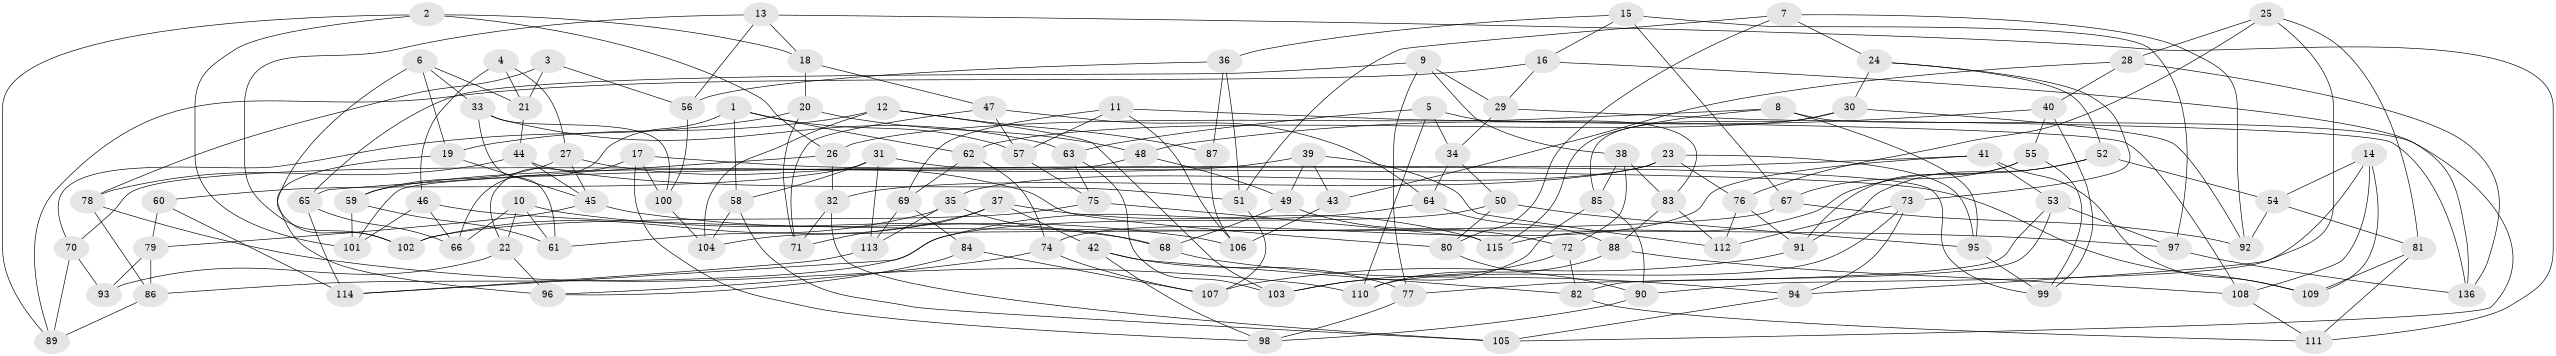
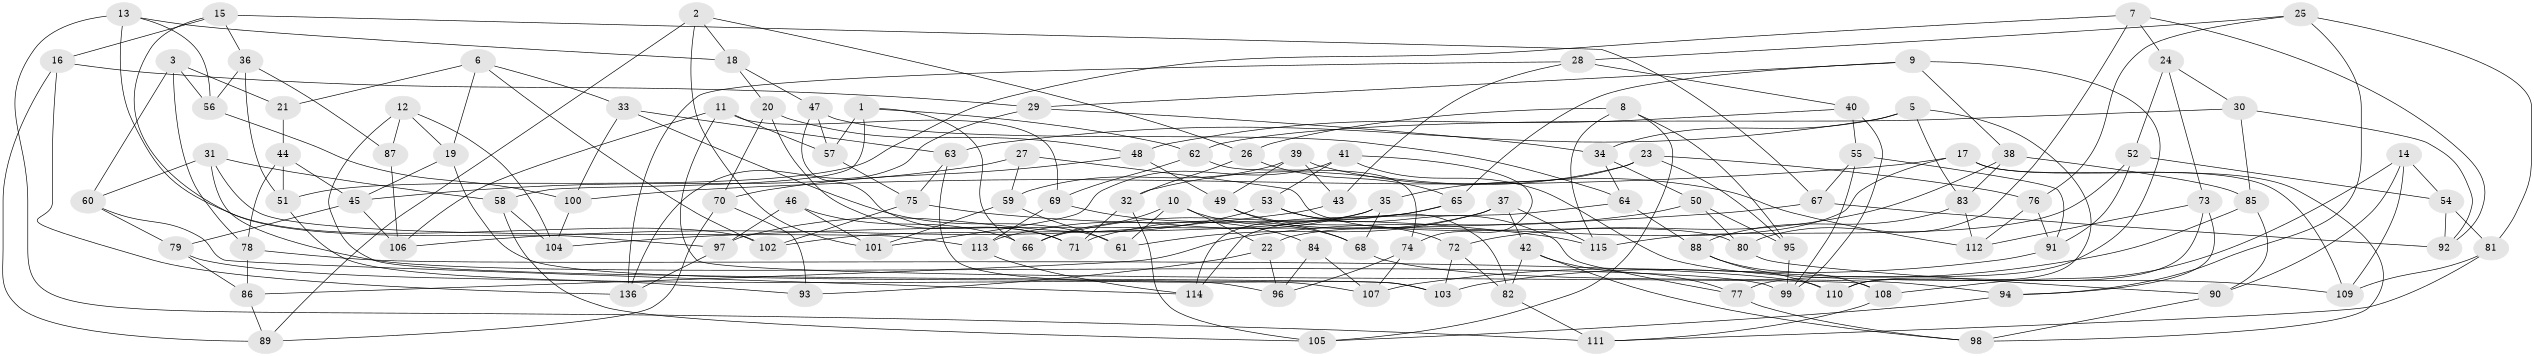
  graph {
    node [color=gray90 style=filled]
    1
    57
    58
    62
    66
    75
    105
    104
    69
    74
    2
    18
    26
    89
    101
    20
    47
    65
    32
    3
    21
    56
    60
    78
    44
    100
    79
    114
    110
    86
-   4
    27
    46
    80
    45
    59
    97
    84
    96
    107
    5
    34
    63
    83
    50
    64
    103
    112
    88
    6
    19
    33
    102
    61
    7
    24
    51
    92
    30
    52
    73
    90
    8
    95
    115
    99
    9
    29
    38
    77
    n71 [label=136]
    85
    72
    98
    10
    22
    68
    93
    94
    11
    106
    108
    113
    111
    12
    87
    13
    14
    54
    109
    81
    15
    16
    36
    67
    17
    48
    70
    71
    49
    23
    35
    76
    91
    25
    28
    40
    43
    55
    31
    37
    42
    82
    39
    41
    53
    1 -- 57
    1 -- 58
    1 -- 62
    1 -- 66
    57 -- 75
    58 -- 105
    58 -- 104
    62 -- 69
    62 -- 74
    75 -- 102
    75 -- 115
    69 -- 84
    69 -- 113
    74 -- 96
    74 -- 107
    2 -- 18
    2 -- 26
    2 -- 89
    2 -- 101
    18 -- 20
    18 -- 47
    26 -- 65
    26 -- 32
    20 -- 48
    20 -- 70
    20 -- 71
    47 -- 57
    47 -- 64
    47 -- 71
    65 -- 66
    65 -- 114
    32 -- 105
    32 -- 71
    3 -- 21
    3 -- 56
+   3 -- 60
    3 -- 78
    21 -- 44
    56 -- 100
    60 -- 79
    60 -- 114
    78 -- 110
    78 -- 86
    44 -- 78
    44 -- 45
    44 -- 51
    100 -- 104
    79 -- 86
    79 -- 93
    86 -- 89
-   4 -- 21
-   4 -- 27
-   4 -- 46
    27 -- 80
    27 -- 45
    27 -- 59
    46 -- 66
    46 -- 101
    46 -- 97
    80 -- 90
    45 -- 79
    45 -- 106
    59 -- 101
    59 -- 61
    97 -- n71
    84 -- 96
    84 -- 107
    5 -- 110
    5 -- 34
    5 -- 63
    5 -- 83
    34 -- 50
    34 -- 64
    63 -- 75
    63 -- 103
    83 -- 112
    83 -- 88
    50 -- 86
    50 -- 80
    50 -- 95
    64 -- 114
    64 -- 88
    88 -- 110
    88 -- 108
    6 -- 21
    6 -- 19
    6 -- 33
    6 -- 102
    19 -- 45
    19 -- 96
    33 -- 100
    33 -- 63
    33 -- 61
    7 -- 80
    7 -- 24
    7 -- 51
    7 -- 92
    24 -- 30
    24 -- 52
    24 -- 73
    51 -- 107
    30 -- 62
    30 -- 92
    30 -- 85
    52 -- 115
    52 -- 54
    52 -- 91
    73 -- 110
    73 -- 112
    73 -- 94
    90 -- 98
    8 -- 105
    8 -- 26
    8 -- 95
    8 -- 115
    95 -- 99
    9 -- 65
    9 -- 29
    9 -- 38
    9 -- 77
    29 -- 34
    29 -- n71
    38 -- 83
    38 -- 85
    38 -- 72
    77 -- 98
    85 -- 103
    85 -- 90
    72 -- 103
    72 -- 82
    10 -- 66
    10 -- 61
    10 -- 22
    10 -- 68
    22 -- 96
    22 -- 93
    68 -- 94
    94 -- 105
    11 -- 57
    11 -- 69
    11 -- 106
    11 -- 108
    108 -- 111
    113 -- 114
    12 -- 104
    12 -- 103
    12 -- 19
    12 -- 87
    87 -- 106
    13 -- 18
    13 -- 56
    13 -- 102
    13 -- 111
    14 -- 90
    14 -- 108
    14 -- 54
    14 -- 109
    54 -- 92
    54 -- 81
    81 -- 111
    81 -- 109
    15 -- 97
    15 -- 16
    15 -- 36
    15 -- 67
    16 -- 89
    16 -- 29
    16 -- n71
    36 -- 56
    36 -- 51
    36 -- 87
    67 -- 104
    67 -- 92
    17 -- 100
    17 -- 98
    17 -- 22
    17 -- 109
    48 -- 70
    48 -- 49
    70 -- 89
    70 -- 93
    49 -- 72
    49 -- 68
    23 -- 32
    23 -- 95
    23 -- 35
    23 -- 76
    35 -- 102
    35 -- 68
    35 -- 113
    76 -- 112
    76 -- 91
    91 -- 107
    25 -- 94
    25 -- 81
    25 -- 76
    25 -- 28
    28 -- n71
    28 -- 40
    28 -- 43
    40 -- 99
    40 -- 48
    40 -- 55
    43 -- 106
    55 -- 99
    55 -- 67
    55 -- 91
    31 -- 58
    31 -- 60
    31 -- 99
    31 -- 113
    37 -- 61
    37 -- 115
    37 -- 71
    37 -- 42
    42 -- 77
    42 -- 98
    42 -- 82
    82 -- 111
    39 -- 59
    39 -- 112
    39 -- 49
    39 -- 43
    41 -- 74
    41 -- 101
    41 -- 109
    41 -- 53
    53 -- 97
    53 -- 77
    53 -- 82
  }
